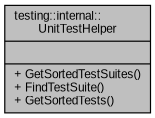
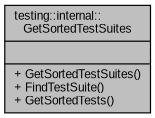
  digraph {
    fontname="Liberation Sans"
-   n1 [color=black fillcolor=grey75 fontcolor=black fontname="Liberation Sans" fontsize=10 height=0.2 label="{testing::internal::\lUnitTestHelper\n||+ GetSortedTestSuites()\l+ FindTestSuite()\l+ GetSortedTests()\l}" shape=record style=filled width=0.4]
+   n1 [color=black fillcolor=grey75 fontcolor=black fontname="Liberation Sans" fontsize=10 height=0.2 label="{testing::internal::\lGetSortedTestSuites\n||+ GetSortedTestSuites()\l+ FindTestSuite()\l+ GetSortedTests()\l}" shape=record style=filled width=0.4]
  }
